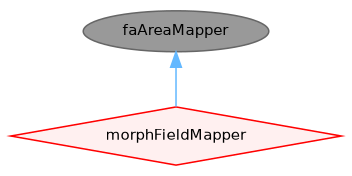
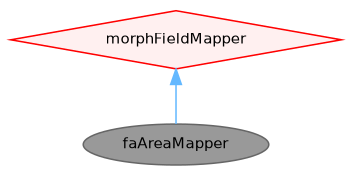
  digraph {
    node [fontname=Helvetica fontsize=10 style=filled]
    n1 [color=gray40 fillcolor=grey60 fontcolor=black height=0.2 label=faAreaMapper shape=ellipse width=0.4]
    n2 [color=red fillcolor="#FFF0F0" height=0.2 label=morphFieldMapper shape=diamond width=0.4]
-   n1 -> n2 [color=steelblue1 dir=back fontname=Helvetica fontsize=10 labelfontname=Helvetica labelfontsize=10 style=solid]
+   n2 -> n1 [color=steelblue1 dir=back fontname=Helvetica fontsize=10 labelfontname=Helvetica labelfontsize=10 style=solid]
  }
